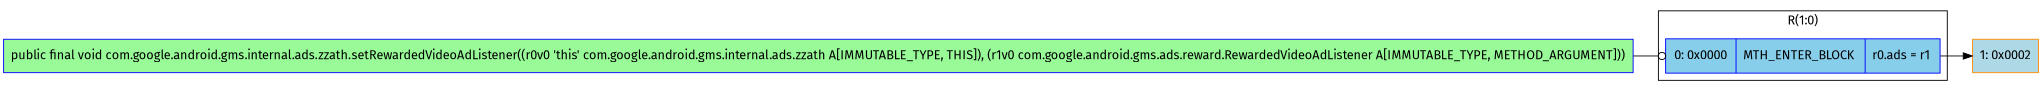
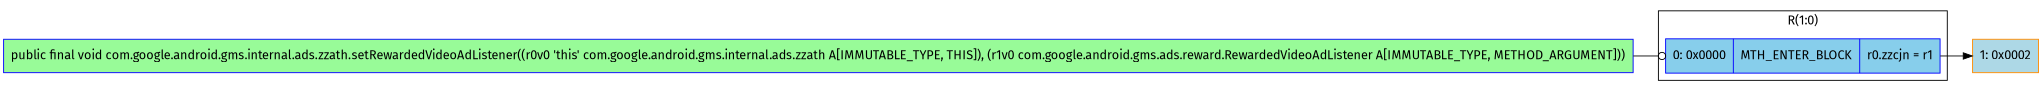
  digraph {
    rankdir=LR
    fontname="Fira Sans"
    node [color=blue shape=record style=filled fontname="Fira Sans"]
    edge [style=solid fontname="Fira Sans"]
-   n1 [label="{0\:\ 0x0000|MTH_ENTER_BLOCK\l|r0.ads = r1\l}" fillcolor=skyblue]
+   n1 [label="{0\:\ 0x0000|MTH_ENTER_BLOCK\l|r0.zzcjn = r1\l}" fillcolor=skyblue]
    n2 [color=darkorange label="{1\:\ 0x0002}" fillcolor=lightblue]
    n3 [label="{public final void com.google.android.gms.internal.ads.zzath.setRewardedVideoAdListener((r0v0 'this' com.google.android.gms.internal.ads.zzath A[IMMUTABLE_TYPE, THIS]), (r1v0 com.google.android.gms.ads.reward.RewardedVideoAdListener A[IMMUTABLE_TYPE, METHOD_ARGUMENT])) }" fillcolor=palegreen]
    subgraph cluster_1 {
      label="R(1:0)"
      n1
    }
    n1 -> n2 [arrowhead=normal]
    n3 -> n1 [arrowhead=odot]
  }
